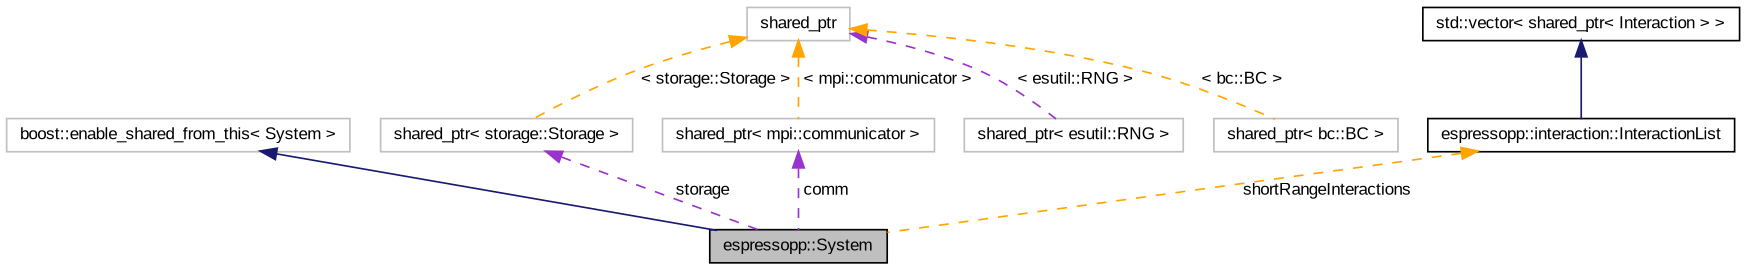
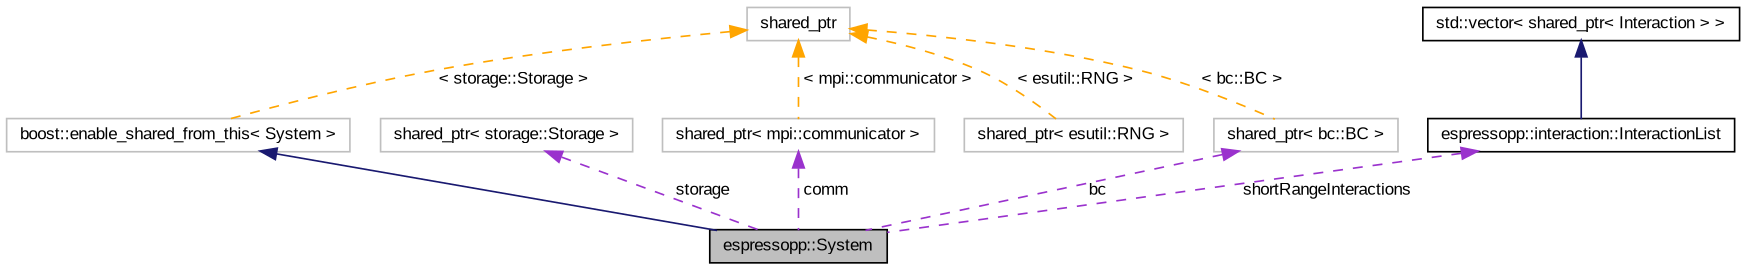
  digraph {
    fontname="Liberation Sans"
    rankdir=TB
    node [color=grey75 fillcolor=white fontname="Liberation Sans" fontsize=10 shape=record style=filled]
    edge [color=darkorchid3 dir=back fontname="Liberation Sans" fontsize=10 labelfontname=Helvetica labelfontsize=10 style=dashed]
    n1 [color=black fillcolor=grey75 fontcolor=black height=0.2 label="espressopp::System" width=0.4]
    n2 [height=0.2 label="boost::enable_shared_from_this\< System \>" width=0.4]
    n3 [height=0.2 label="shared_ptr\< storage::Storage \>" width=0.4]
    n4 [height=0.2 label=shared_ptr width=0.4]
    n5 [height=0.2 label="shared_ptr\< mpi::communicator \>" width=0.4]
    n6 [height=0.2 label="shared_ptr\< esutil::RNG \>" width=0.4]
    n7 [height=0.2 label="shared_ptr\< bc::BC \>" width=0.4]
    n8 [color=black height=0.2 label="espressopp::interaction::InteractionList" width=0.4]
    n9 [color=black height=0.2 label="std::vector\< shared_ptr\< Interaction \> \>" width=0.4]
    n2 -> n1 [color=midnightblue style=solid]
    n3 -> n1 [label=" storage"]
-   n4 -> n3 [color=orange label=" \< storage::Storage \>"]
+   n4 -> n2 [color=orange label=" \< storage::Storage \>"]
    n4 -> n5 [color=orange label=" \< mpi::communicator \>"]
-   n4 -> n6 [label=" \< esutil::RNG \>"]
+   n4 -> n6 [color=orange label=" \< esutil::RNG \>"]
    n4 -> n7 [color=orange label=" \< bc::BC \>"]
    n5 -> n1 [label=" comm"]
-   n8 -> n1 [color=orange label=" shortRangeInteractions"]
+   n7 -> n1 [label=" bc"]
+   n8 -> n1 [label=" shortRangeInteractions"]
    n9 -> n8 [color=midnightblue style=solid]
  }
